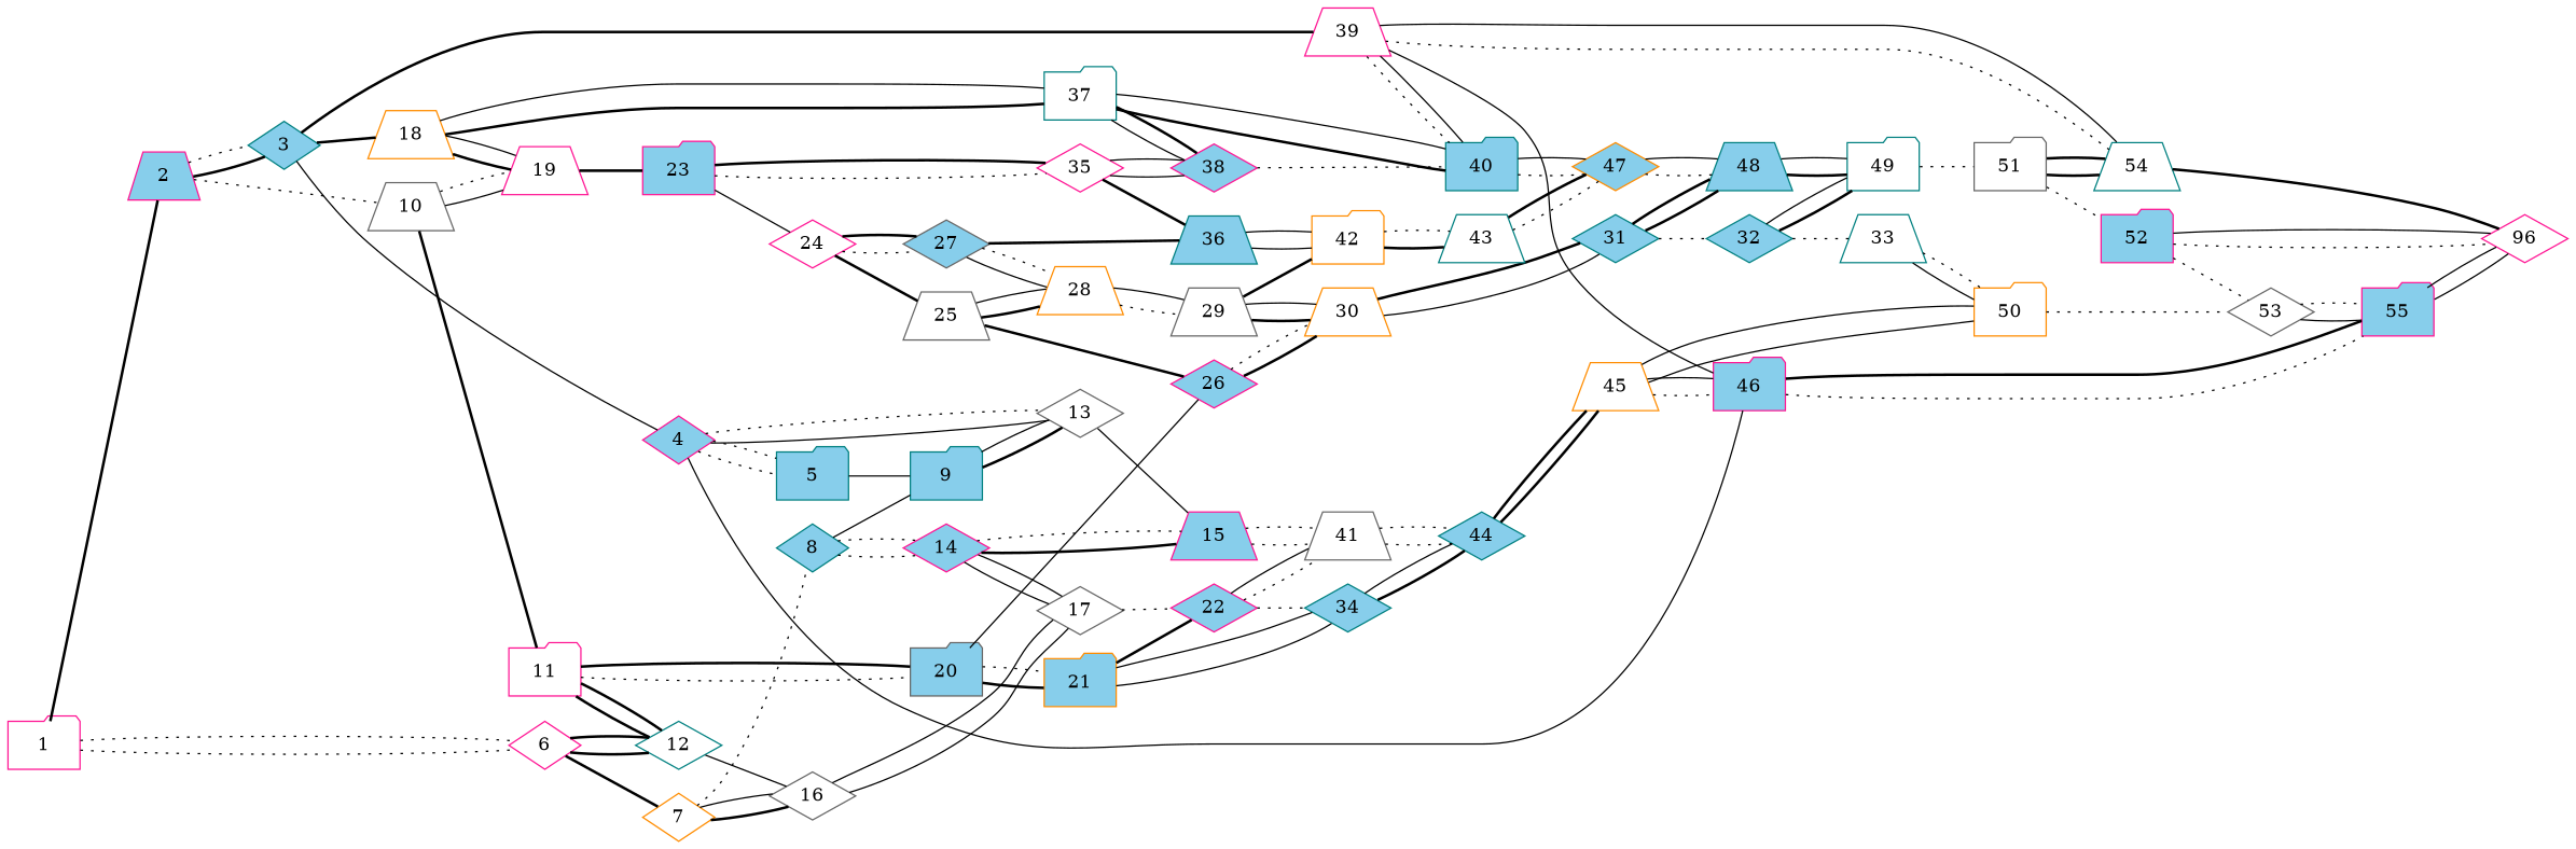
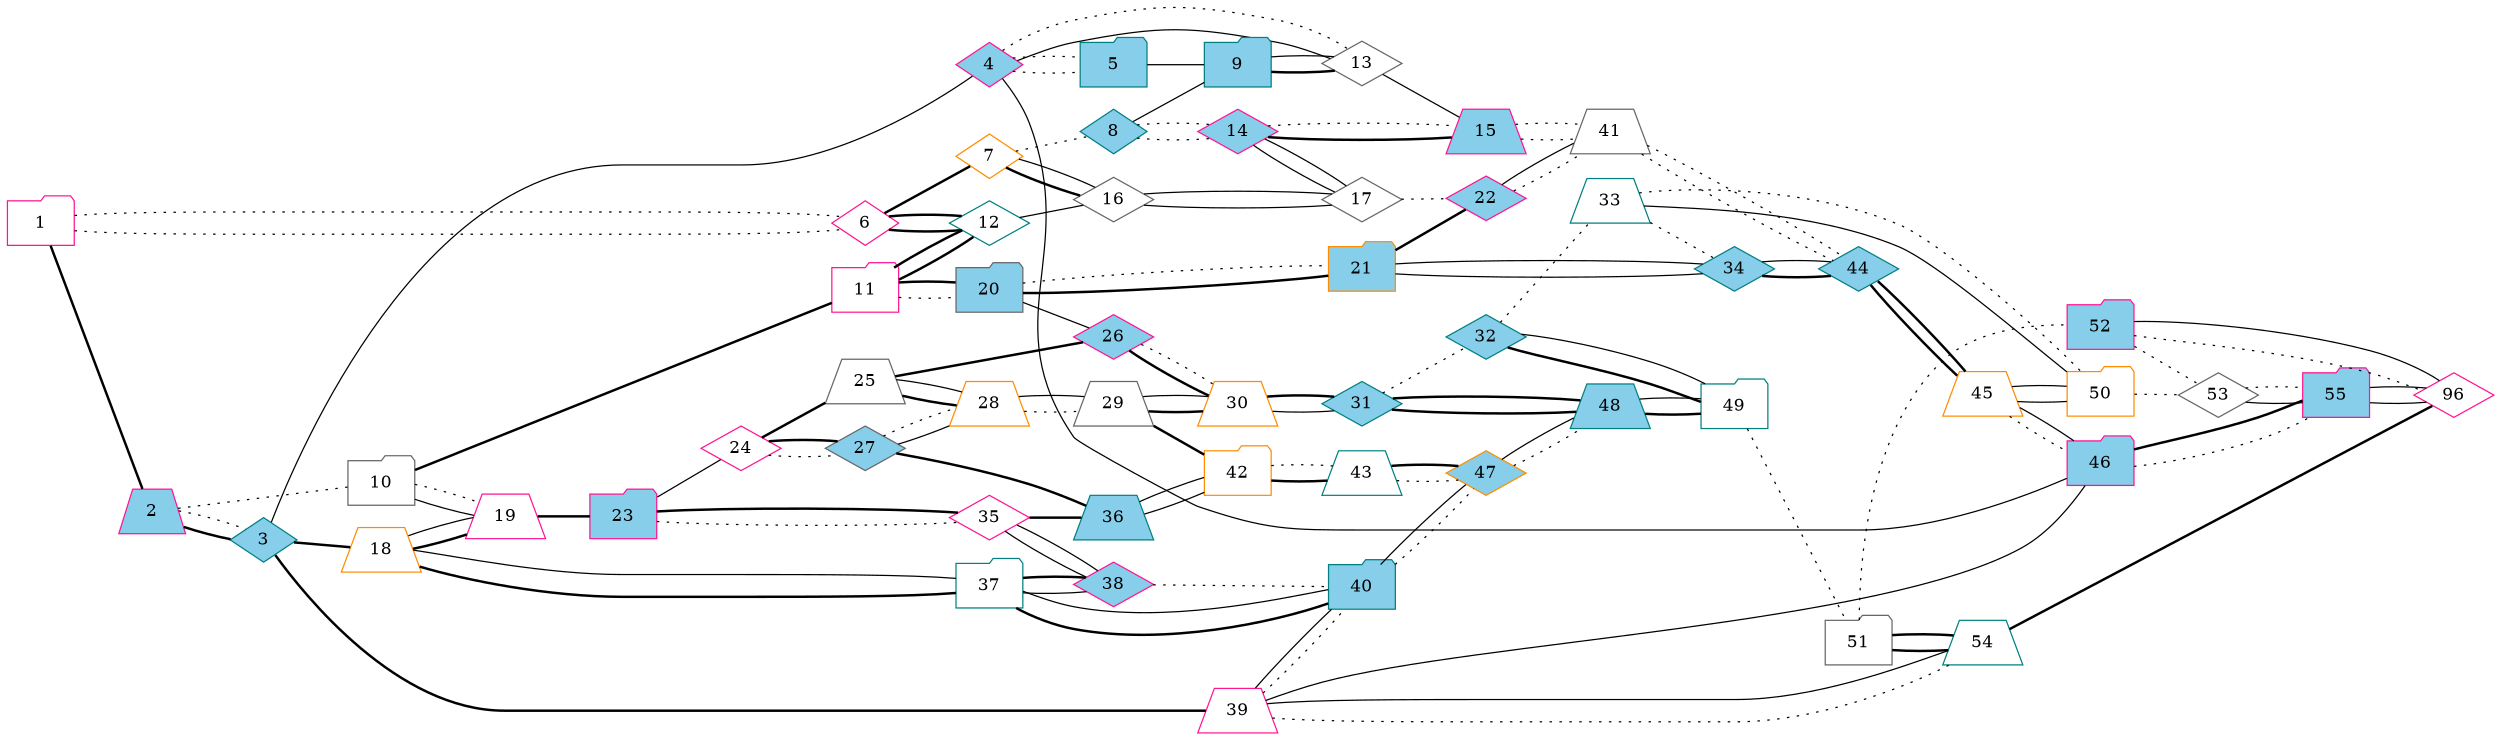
  graph {
    rankdir=LR
    node [color=deeppink fillcolor=white shape=diamond style=filled]
    edge [style=solid]
    1 [shape=folder]
    2 [fillcolor=skyblue shape=trapezium]
    6
    3 [color=teal fillcolor=skyblue]
-   10 [color=gray40 shape=trapezium]
+   10 [color=gray40 shape=folder]
    7 [color=darkorange]
    12 [color=teal]
    4 [fillcolor=skyblue]
    18 [color=darkorange shape=trapezium]
    39 [shape=trapezium]
    11 [shape=folder]
    19 [shape=trapezium]
    5 [color=teal fillcolor=skyblue shape=folder]
    13 [color=gray40]
    46 [fillcolor=skyblue shape=folder]
    37 [color=teal shape=folder]
    40 [color=teal fillcolor=skyblue shape=folder]
    54 [color=teal shape=trapezium]
    9 [color=teal fillcolor=skyblue shape=folder]
    15 [fillcolor=skyblue shape=trapezium]
    55 [fillcolor=skyblue shape=folder]
    8 [color=teal fillcolor=skyblue]
    16 [color=gray40]
    14 [fillcolor=skyblue]
    17 [color=gray40]
    20 [color=gray40 fillcolor=skyblue shape=folder]
    23 [fillcolor=skyblue shape=folder]
    21 [color=darkorange fillcolor=skyblue shape=folder]
    26 [fillcolor=skyblue]
    41 [color=gray40 shape=trapezium]
    22 [fillcolor=skyblue]
    44 [color=teal fillcolor=skyblue]
    38 [fillcolor=skyblue]
    24
    35
    34 [color=teal fillcolor=skyblue]
    30 [color=darkorange shape=trapezium]
    25 [color=gray40 shape=trapezium]
    27 [color=gray40 fillcolor=skyblue]
    36 [color=teal fillcolor=skyblue shape=trapezium]
    28 [color=darkorange shape=trapezium]
    29 [color=gray40 shape=trapezium]
    31 [color=teal fillcolor=skyblue]
    42 [color=darkorange shape=folder]
    43 [color=teal shape=trapezium]
    32 [color=teal fillcolor=skyblue]
    48 [color=teal fillcolor=skyblue shape=trapezium]
    33 [color=teal shape=trapezium]
    49 [color=teal shape=folder]
    50 [color=darkorange shape=folder]
    51 [color=gray40 shape=folder]
    53 [color=gray40]
    45 [color=darkorange shape=trapezium]
    47 [color=darkorange fillcolor=skyblue]
    n55 [label=96]
    52 [fillcolor=skyblue shape=folder]
    1 -- 2 [style=bold]
    1 -- 6 [style=dotted]
    1 -- 6 [style=dotted]
    2 -- 3 [style=bold]
    2 -- 3 [style=dotted]
    2 -- 10 [style=dotted]
    6 -- 7 [style=bold]
    6 -- 12 [style=bold]
    6 -- 12 [style=bold]
    3 -- 4
    3 -- 18 [style=bold]
    3 -- 39 [style=bold]
    10 -- 11 [style=bold]
    10 -- 19
    10 -- 19 [style=dotted]
    7 -- 8 [style=dotted]
    7 -- 16 [style=bold]
    7 -- 16
    12 -- 16
    4 -- 5 [style=dotted]
    4 -- 5 [style=dotted]
    4 -- 13
    4 -- 13 [style=dotted]
    4 -- 46
    18 -- 19 [style=bold]
    18 -- 19
    18 -- 37 [style=bold]
    18 -- 37
    39 -- 46
    39 -- 40 [style=dotted]
    39 -- 40
    39 -- 54 [style=dotted]
    39 -- 54
    11 -- 12 [style=bold]
    11 -- 12 [style=bold]
    11 -- 20 [style=dotted]
    11 -- 20 [style=bold]
    19 -- 23 [style=bold]
    5 -- 9
    13 -- 15
    46 -- 55 [style=dotted]
    46 -- 55 [style=bold]
    37 -- 40 [style=bold]
    37 -- 40
    37 -- 38
    37 -- 38 [style=bold]
    40 -- 47 [style=dotted]
    40 -- 47
    54 -- n55 [style=bold]
    9 -- 13 [style=bold]
    9 -- 13
    15 -- 41 [style=dotted]
    15 -- 41 [style=dotted]
    55 -- n55
    55 -- n55
    8 -- 9
    8 -- 14 [style=dotted]
    8 -- 14 [style=dotted]
    16 -- 17
    16 -- 17
    14 -- 15 [style=bold]
    14 -- 15 [style=dotted]
    14 -- 17
    14 -- 17
    17 -- 22 [style=dotted]
    20 -- 21 [style=bold]
    20 -- 21 [style=dotted]
    20 -- 26
    23 -- 24
    23 -- 35 [style=dotted]
    23 -- 35 [style=bold]
    21 -- 22 [style=bold]
    21 -- 34
    21 -- 34
    26 -- 30 [style=bold]
    26 -- 30 [style=dotted]
    41 -- 44 [style=dotted]
    41 -- 44 [style=dotted]
    22 -- 41 [style=dotted]
    22 -- 41
    44 -- 45 [style=bold]
    44 -- 45 [style=bold]
    38 -- 40 [style=dotted]
    24 -- 25 [style=bold]
    24 -- 27 [style=dotted]
    24 -- 27 [style=bold]
    35 -- 38
    35 -- 38
    35 -- 36 [style=bold]
    34 -- 44 [style=bold]
    34 -- 44
    30 -- 31
    30 -- 31 [style=bold]
    25 -- 26 [style=bold]
    25 -- 28 [style=bold]
    25 -- 28
    27 -- 36 [style=bold]
    27 -- 28
    27 -- 28 [style=dotted]
    36 -- 42
    36 -- 42
    28 -- 29 [style=dotted]
    28 -- 29
    29 -- 30 [style=bold]
    29 -- 30
    29 -- 42 [style=bold]
    31 -- 32 [style=dotted]
    31 -- 48 [style=bold]
    31 -- 48 [style=bold]
    42 -- 43 [style=bold]
    42 -- 43 [style=dotted]
    43 -- 47 [style=dotted]
    43 -- 47 [style=bold]
    32 -- 33 [style=dotted]
    32 -- 49 [style=bold]
    32 -- 49
    48 -- 49 [style=bold]
    48 -- 49
-   22 -- 34 [style=dotted]
+   33 -- 34 [style=dotted]
    33 -- 50
    33 -- 50 [style=dotted]
    49 -- 51 [style=dotted]
    50 -- 53 [style=dotted]
    51 -- 54 [style=bold]
    51 -- 54 [style=bold]
    51 -- 52 [style=dotted]
    53 -- 55
    53 -- 55 [style=dotted]
    45 -- 46 [style=dotted]
    45 -- 46
    45 -- 50
    45 -- 50
    47 -- 48 [style=dotted]
    47 -- 48
    52 -- 53 [style=dotted]
    52 -- n55 [style=dotted]
    52 -- n55
  }
